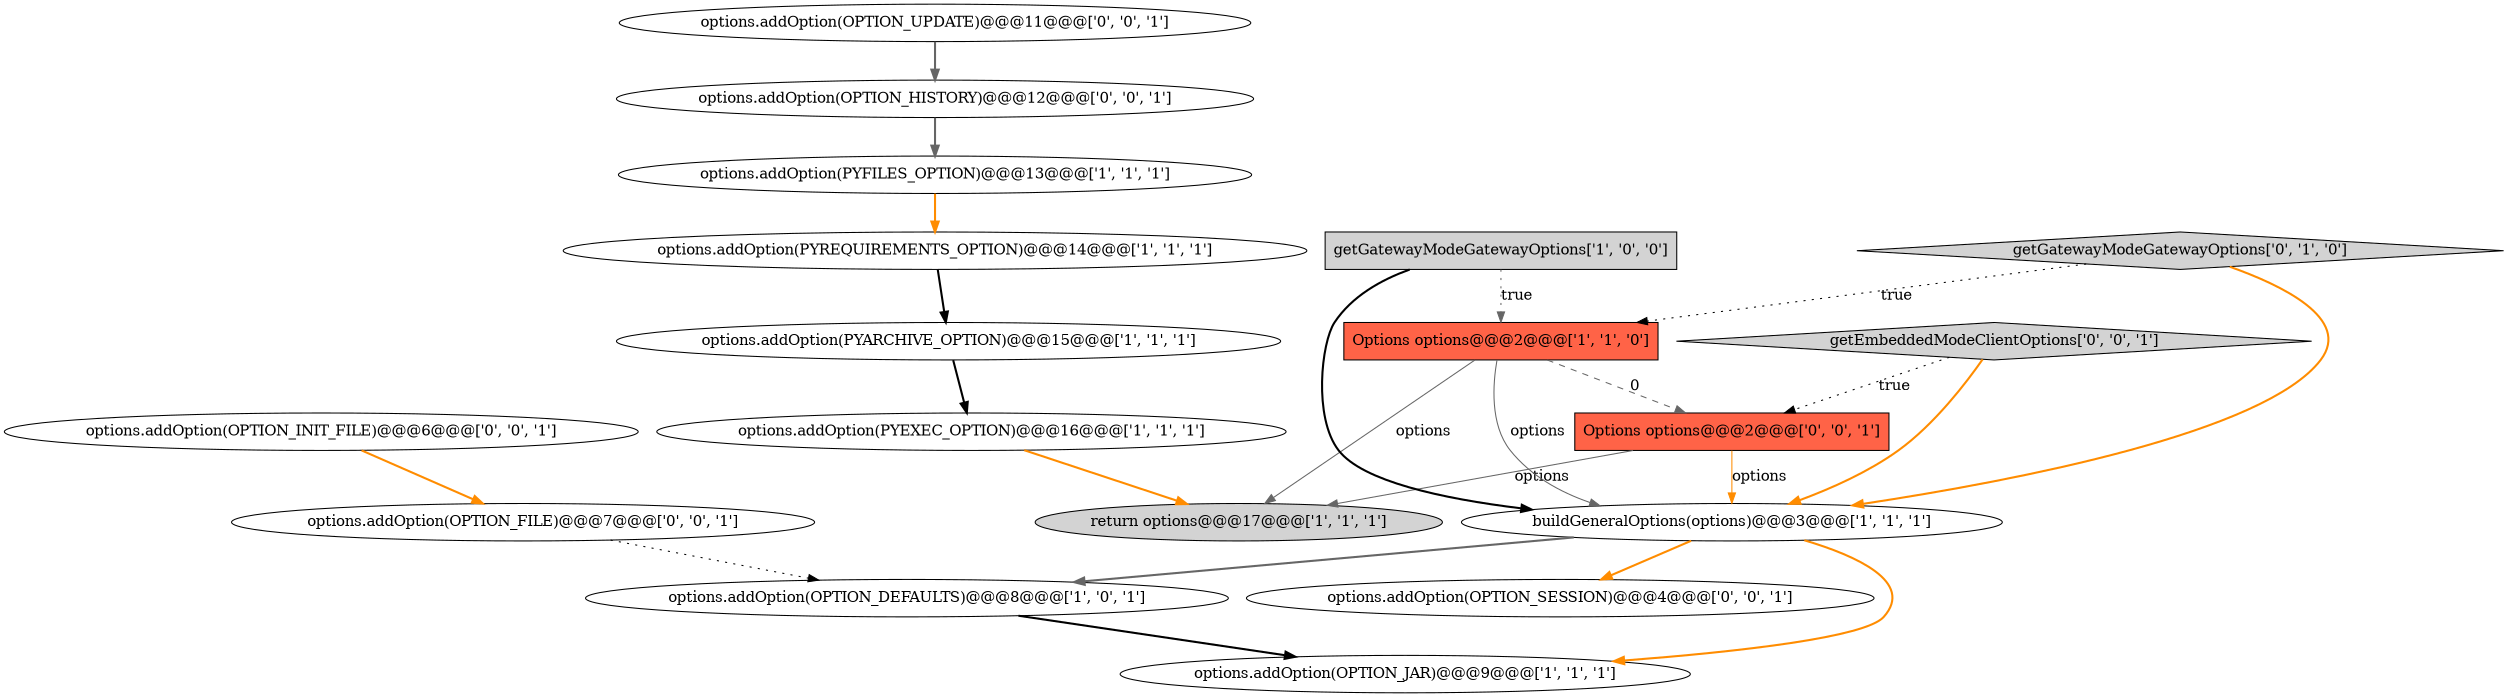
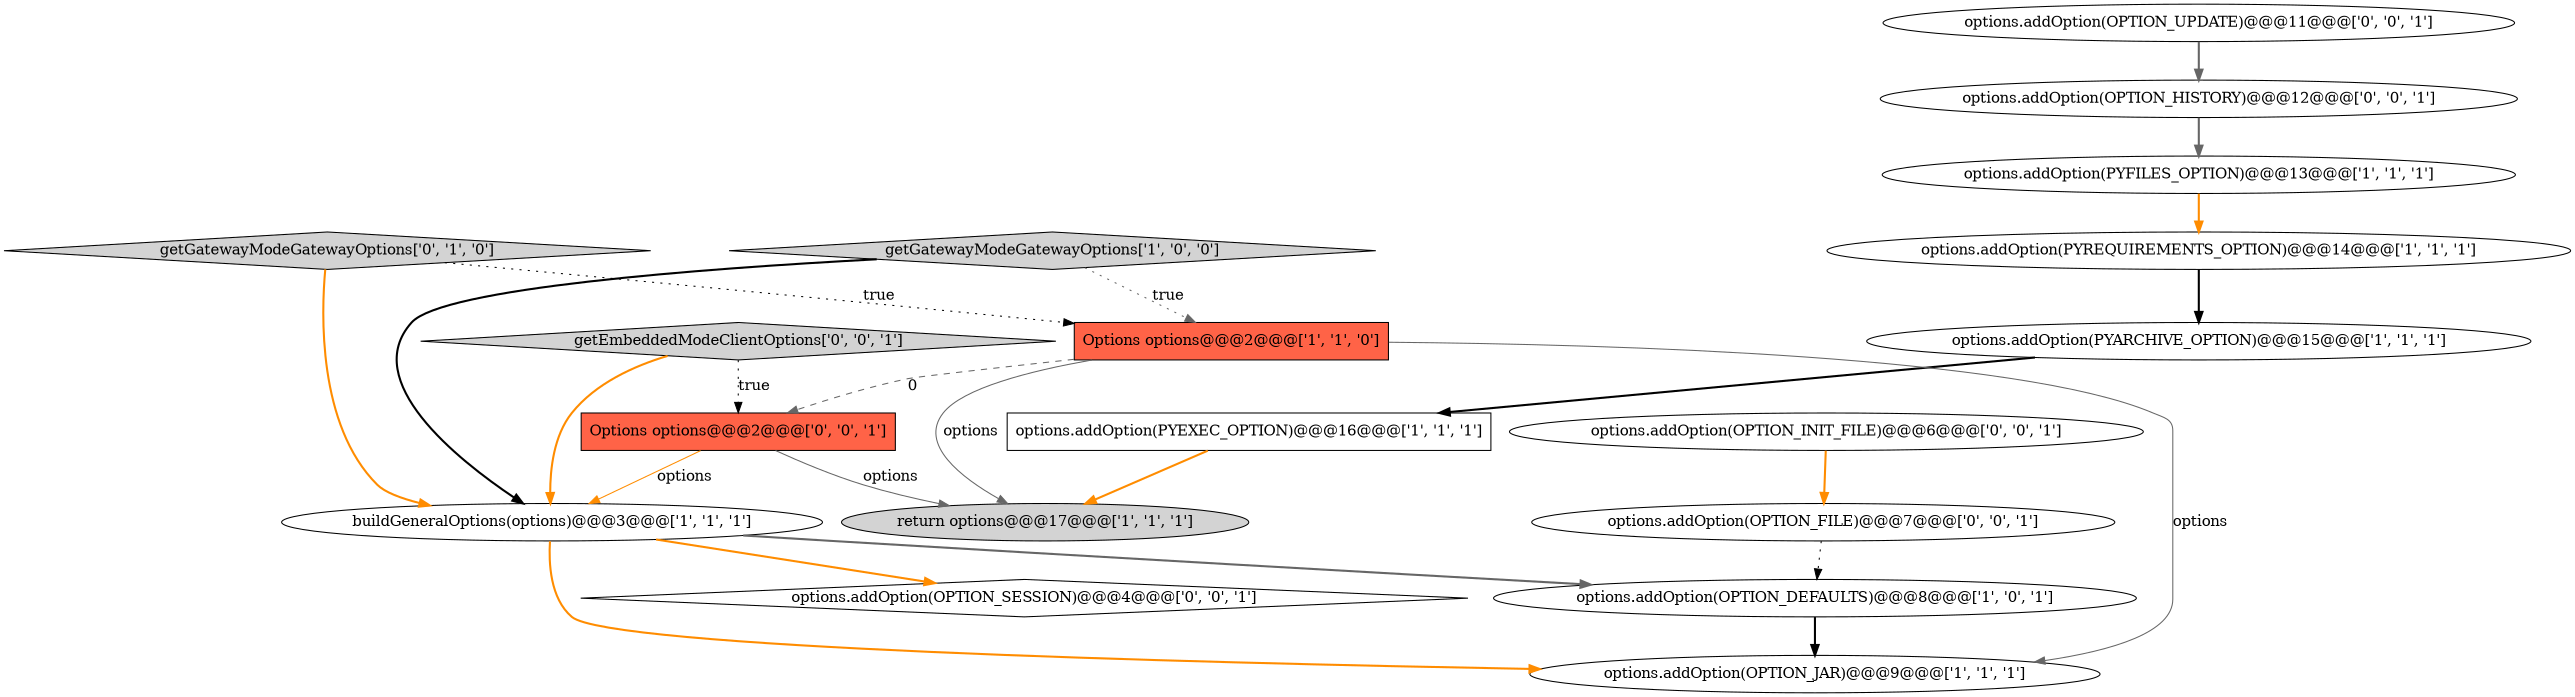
  digraph {
    node [fillcolor=white shape=ellipse style=filled]
    edge [color=gray40 style=bold]
    n1 [fillcolor=tomato label="Options options@@@2@@@['0', '0', '1']" shape=box]
    n2 [fillcolor=lightgray label="return options@@@17@@@['1', '1', '1']"]
    n3 [label="buildGeneralOptions(options)@@@3@@@['1', '1', '1']"]
    n4 [label="options.addOption(OPTION_JAR)@@@9@@@['1', '1', '1']"]
-   n5 [label="options.addOption(OPTION_SESSION)@@@4@@@['0', '0', '1']"]
+   n5 [label="options.addOption(OPTION_SESSION)@@@4@@@['0', '0', '1']" shape=diamond]
    n6 [label="options.addOption(OPTION_DEFAULTS)@@@8@@@['1', '0', '1']"]
    n7 [label="options.addOption(PYFILES_OPTION)@@@13@@@['1', '1', '1']"]
    n8 [label="options.addOption(PYREQUIREMENTS_OPTION)@@@14@@@['1', '1', '1']"]
    n9 [label="options.addOption(OPTION_UPDATE)@@@11@@@['0', '0', '1']"]
    n10 [label="options.addOption(OPTION_HISTORY)@@@12@@@['0', '0', '1']"]
    n11 [label="options.addOption(PYARCHIVE_OPTION)@@@15@@@['1', '1', '1']"]
    n12 [fillcolor=tomato label="Options options@@@2@@@['1', '1', '0']" shape=box]
-   n13 [label="options.addOption(PYEXEC_OPTION)@@@16@@@['1', '1', '1']"]
+   n13 [label="options.addOption(PYEXEC_OPTION)@@@16@@@['1', '1', '1']" shape=box]
    n14 [fillcolor=lightgray label="getEmbeddedModeClientOptions['0', '0', '1']" shape=diamond]
    n15 [label="options.addOption(OPTION_INIT_FILE)@@@6@@@['0', '0', '1']"]
    n16 [label="options.addOption(OPTION_FILE)@@@7@@@['0', '0', '1']"]
-   n17 [fillcolor=lightgray label="getGatewayModeGatewayOptions['1', '0', '0']" shape=box]
+   n17 [fillcolor=lightgray label="getGatewayModeGatewayOptions['1', '0', '0']" shape=diamond]
    n18 [fillcolor=lightgray label="getGatewayModeGatewayOptions['0', '1', '0']" shape=diamond]
    n1 -> n2 [label=options style=solid]
    n1 -> n3 [color=darkorange label=options style=solid]
    n3 -> n4 [color=darkorange]
    n3 -> n5 [color=darkorange]
    n3 -> n6
    n6 -> n4 [color=black]
    n7 -> n8 [color=darkorange]
    n8 -> n11 [color=black]
    n9 -> n10
    n10 -> n7
    n11 -> n13 [color=black]
    n12 -> n1 [label=0 style=dashed]
    n12 -> n2 [label=options style=solid]
-   n12 -> n3 [label=options style=solid]
+   n12 -> n4 [label=options style=solid]
    n13 -> n2 [color=darkorange]
    n14 -> n1 [color=black label=true style=dotted]
    n14 -> n3 [color=darkorange]
    n15 -> n16 [color=darkorange]
    n16 -> n6 [color=black style=dotted]
    n17 -> n3 [color=black]
    n17 -> n12 [label=true style=dotted]
    n18 -> n3 [color=darkorange]
    n18 -> n12 [color=black label=true style=dotted]
  }
